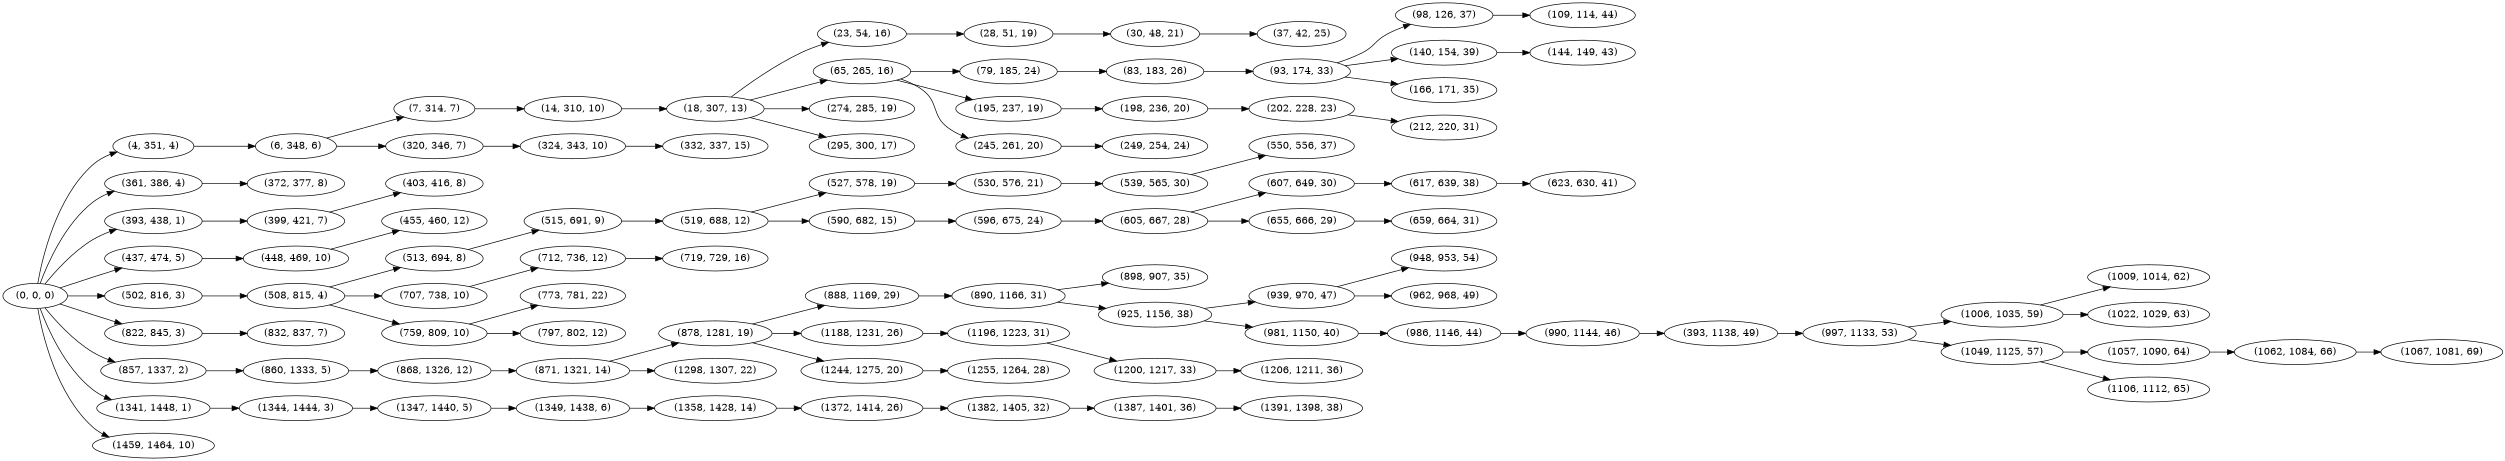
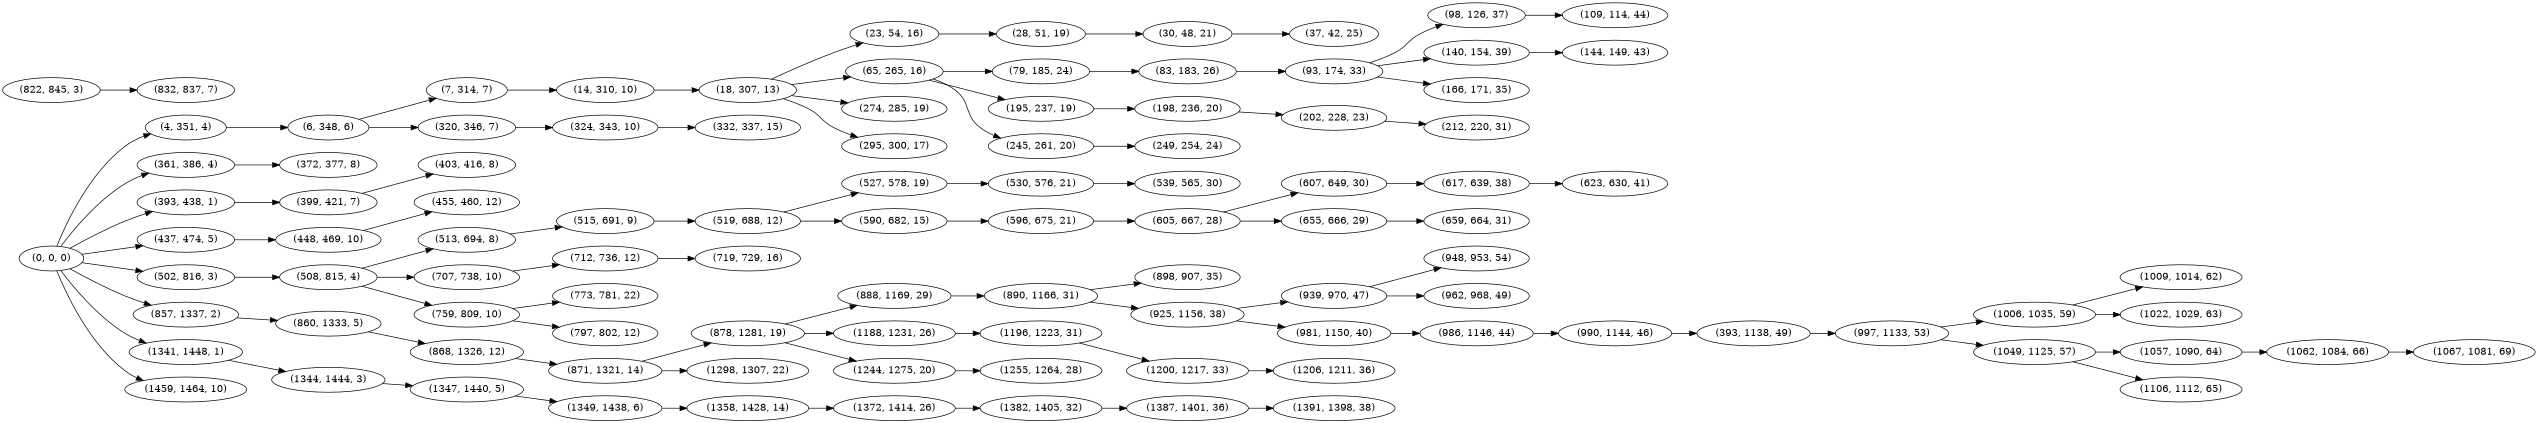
  digraph {
    rankdir=LR
    "(0, 0, 0)"
    "(4, 351, 4)"
    n3 [label="(361, 386, 4)"]
    n4 [label="(393, 438, 1)"]
    "(437, 474, 5)"
    "(502, 816, 3)"
    "(822, 845, 3)"
    "(857, 1337, 2)"
    "(1341, 1448, 1)"
    "(1459, 1464, 10)"
    "(6, 348, 6)"
    "(372, 377, 8)"
    "(399, 421, 7)"
    "(448, 469, 10)"
    "(508, 815, 4)"
    "(832, 837, 7)"
    "(860, 1333, 5)"
    "(1344, 1444, 3)"
    "(7, 314, 7)"
    "(320, 346, 7)"
    "(14, 310, 10)"
    "(324, 343, 10)"
    "(18, 307, 13)"
    "(23, 54, 16)"
    "(65, 265, 16)"
    "(274, 285, 19)"
    "(295, 300, 17)"
    "(28, 51, 19)"
    "(79, 185, 24)"
    "(195, 237, 19)"
    "(245, 261, 20)"
    "(30, 48, 21)"
    "(37, 42, 25)"
    "(83, 183, 26)"
    "(198, 236, 20)"
    "(249, 254, 24)"
    "(93, 174, 33)"
    "(98, 126, 37)"
    "(140, 154, 39)"
    "(166, 171, 35)"
    "(109, 114, 44)"
    "(144, 149, 43)"
    "(202, 228, 23)"
    "(212, 220, 31)"
    "(332, 337, 15)"
    "(403, 416, 8)"
    "(455, 460, 12)"
    "(513, 694, 8)"
    "(707, 738, 10)"
    "(759, 809, 10)"
    "(515, 691, 9)"
    "(712, 736, 12)"
    "(773, 781, 22)"
    "(797, 802, 12)"
    "(519, 688, 12)"
    "(527, 578, 19)"
    "(590, 682, 15)"
    "(530, 576, 21)"
-   "(596, 675, 21)" [label="(596, 675, 24)"]
+   "(596, 675, 21)"
    "(539, 565, 30)"
-   "(550, 556, 37)"
    "(605, 667, 28)"
    "(607, 649, 30)"
    "(655, 666, 29)"
    "(617, 639, 38)"
    "(659, 664, 31)"
    "(623, 630, 41)"
    "(719, 729, 16)"
    "(868, 1326, 12)"
    "(871, 1321, 14)"
    "(878, 1281, 19)"
    "(1298, 1307, 22)"
    "(888, 1169, 29)"
    "(1188, 1231, 26)"
    "(1244, 1275, 20)"
    "(890, 1166, 31)"
    "(1196, 1223, 31)"
    "(1255, 1264, 28)"
    "(898, 907, 35)"
    "(925, 1156, 38)"
    "(939, 970, 47)"
    "(981, 1150, 40)"
    "(948, 953, 54)"
    "(962, 968, 49)"
    "(986, 1146, 44)"
    "(990, 1144, 46)"
    n87 [label="(393, 1138, 49)"]
    "(997, 1133, 53)"
    "(1006, 1035, 59)"
    "(1049, 1125, 57)"
    "(1009, 1014, 62)"
    "(1022, 1029, 63)"
    "(1057, 1090, 64)"
    "(1106, 1112, 65)"
    "(1062, 1084, 66)"
    "(1067, 1081, 69)"
    "(1200, 1217, 33)"
    "(1206, 1211, 36)"
    "(1347, 1440, 5)"
    "(1349, 1438, 6)"
    "(1358, 1428, 14)"
    "(1372, 1414, 26)"
    "(1382, 1405, 32)"
    "(1387, 1401, 36)"
    "(1391, 1398, 38)"
    "(0, 0, 0)" -> "(4, 351, 4)"
    "(0, 0, 0)" -> n3
    "(0, 0, 0)" -> n4
    "(0, 0, 0)" -> "(437, 474, 5)"
    "(0, 0, 0)" -> "(502, 816, 3)"
-   "(0, 0, 0)" -> "(822, 845, 3)"
    "(0, 0, 0)" -> "(857, 1337, 2)"
    "(0, 0, 0)" -> "(1341, 1448, 1)"
    "(0, 0, 0)" -> "(1459, 1464, 10)"
    "(4, 351, 4)" -> "(6, 348, 6)"
    n3 -> "(372, 377, 8)"
    n4 -> "(399, 421, 7)"
    "(437, 474, 5)" -> "(448, 469, 10)"
    "(502, 816, 3)" -> "(508, 815, 4)"
    "(822, 845, 3)" -> "(832, 837, 7)"
    "(857, 1337, 2)" -> "(860, 1333, 5)"
    "(1341, 1448, 1)" -> "(1344, 1444, 3)"
    "(6, 348, 6)" -> "(7, 314, 7)"
    "(6, 348, 6)" -> "(320, 346, 7)"
    "(399, 421, 7)" -> "(403, 416, 8)"
    "(448, 469, 10)" -> "(455, 460, 12)"
    "(508, 815, 4)" -> "(513, 694, 8)"
    "(508, 815, 4)" -> "(707, 738, 10)"
    "(508, 815, 4)" -> "(759, 809, 10)"
    "(860, 1333, 5)" -> "(868, 1326, 12)"
    "(1344, 1444, 3)" -> "(1347, 1440, 5)"
    "(7, 314, 7)" -> "(14, 310, 10)"
    "(320, 346, 7)" -> "(324, 343, 10)"
    "(14, 310, 10)" -> "(18, 307, 13)"
    "(324, 343, 10)" -> "(332, 337, 15)"
    "(18, 307, 13)" -> "(23, 54, 16)"
    "(18, 307, 13)" -> "(65, 265, 16)"
    "(18, 307, 13)" -> "(274, 285, 19)"
    "(18, 307, 13)" -> "(295, 300, 17)"
    "(23, 54, 16)" -> "(28, 51, 19)"
    "(65, 265, 16)" -> "(79, 185, 24)"
    "(65, 265, 16)" -> "(195, 237, 19)"
    "(65, 265, 16)" -> "(245, 261, 20)"
    "(28, 51, 19)" -> "(30, 48, 21)"
    "(79, 185, 24)" -> "(83, 183, 26)"
    "(195, 237, 19)" -> "(198, 236, 20)"
    "(245, 261, 20)" -> "(249, 254, 24)"
    "(30, 48, 21)" -> "(37, 42, 25)"
    "(83, 183, 26)" -> "(93, 174, 33)"
    "(198, 236, 20)" -> "(202, 228, 23)"
    "(93, 174, 33)" -> "(98, 126, 37)"
    "(93, 174, 33)" -> "(140, 154, 39)"
    "(93, 174, 33)" -> "(166, 171, 35)"
    "(98, 126, 37)" -> "(109, 114, 44)"
    "(140, 154, 39)" -> "(144, 149, 43)"
    "(202, 228, 23)" -> "(212, 220, 31)"
    "(513, 694, 8)" -> "(515, 691, 9)"
    "(707, 738, 10)" -> "(712, 736, 12)"
    "(759, 809, 10)" -> "(773, 781, 22)"
    "(759, 809, 10)" -> "(797, 802, 12)"
    "(515, 691, 9)" -> "(519, 688, 12)"
    "(712, 736, 12)" -> "(719, 729, 16)"
    "(519, 688, 12)" -> "(527, 578, 19)"
    "(519, 688, 12)" -> "(590, 682, 15)"
    "(527, 578, 19)" -> "(530, 576, 21)"
    "(590, 682, 15)" -> "(596, 675, 21)"
    "(530, 576, 21)" -> "(539, 565, 30)"
    "(596, 675, 21)" -> "(605, 667, 28)"
-   "(539, 565, 30)" -> "(550, 556, 37)"
    "(605, 667, 28)" -> "(607, 649, 30)"
    "(605, 667, 28)" -> "(655, 666, 29)"
    "(607, 649, 30)" -> "(617, 639, 38)"
    "(655, 666, 29)" -> "(659, 664, 31)"
    "(617, 639, 38)" -> "(623, 630, 41)"
    "(868, 1326, 12)" -> "(871, 1321, 14)"
    "(871, 1321, 14)" -> "(878, 1281, 19)"
    "(871, 1321, 14)" -> "(1298, 1307, 22)"
    "(878, 1281, 19)" -> "(888, 1169, 29)"
    "(878, 1281, 19)" -> "(1188, 1231, 26)"
    "(878, 1281, 19)" -> "(1244, 1275, 20)"
    "(888, 1169, 29)" -> "(890, 1166, 31)"
    "(1188, 1231, 26)" -> "(1196, 1223, 31)"
    "(1244, 1275, 20)" -> "(1255, 1264, 28)"
    "(890, 1166, 31)" -> "(898, 907, 35)"
    "(890, 1166, 31)" -> "(925, 1156, 38)"
    "(1196, 1223, 31)" -> "(1200, 1217, 33)"
    "(925, 1156, 38)" -> "(939, 970, 47)"
    "(925, 1156, 38)" -> "(981, 1150, 40)"
    "(939, 970, 47)" -> "(948, 953, 54)"
    "(939, 970, 47)" -> "(962, 968, 49)"
    "(981, 1150, 40)" -> "(986, 1146, 44)"
    "(986, 1146, 44)" -> "(990, 1144, 46)"
    "(990, 1144, 46)" -> n87
    n87 -> "(997, 1133, 53)"
    "(997, 1133, 53)" -> "(1006, 1035, 59)"
    "(997, 1133, 53)" -> "(1049, 1125, 57)"
    "(1006, 1035, 59)" -> "(1009, 1014, 62)"
    "(1006, 1035, 59)" -> "(1022, 1029, 63)"
    "(1049, 1125, 57)" -> "(1057, 1090, 64)"
    "(1049, 1125, 57)" -> "(1106, 1112, 65)"
    "(1057, 1090, 64)" -> "(1062, 1084, 66)"
    "(1062, 1084, 66)" -> "(1067, 1081, 69)"
    "(1200, 1217, 33)" -> "(1206, 1211, 36)"
    "(1347, 1440, 5)" -> "(1349, 1438, 6)"
    "(1349, 1438, 6)" -> "(1358, 1428, 14)"
    "(1358, 1428, 14)" -> "(1372, 1414, 26)"
    "(1372, 1414, 26)" -> "(1382, 1405, 32)"
    "(1382, 1405, 32)" -> "(1387, 1401, 36)"
    "(1387, 1401, 36)" -> "(1391, 1398, 38)"
  }
